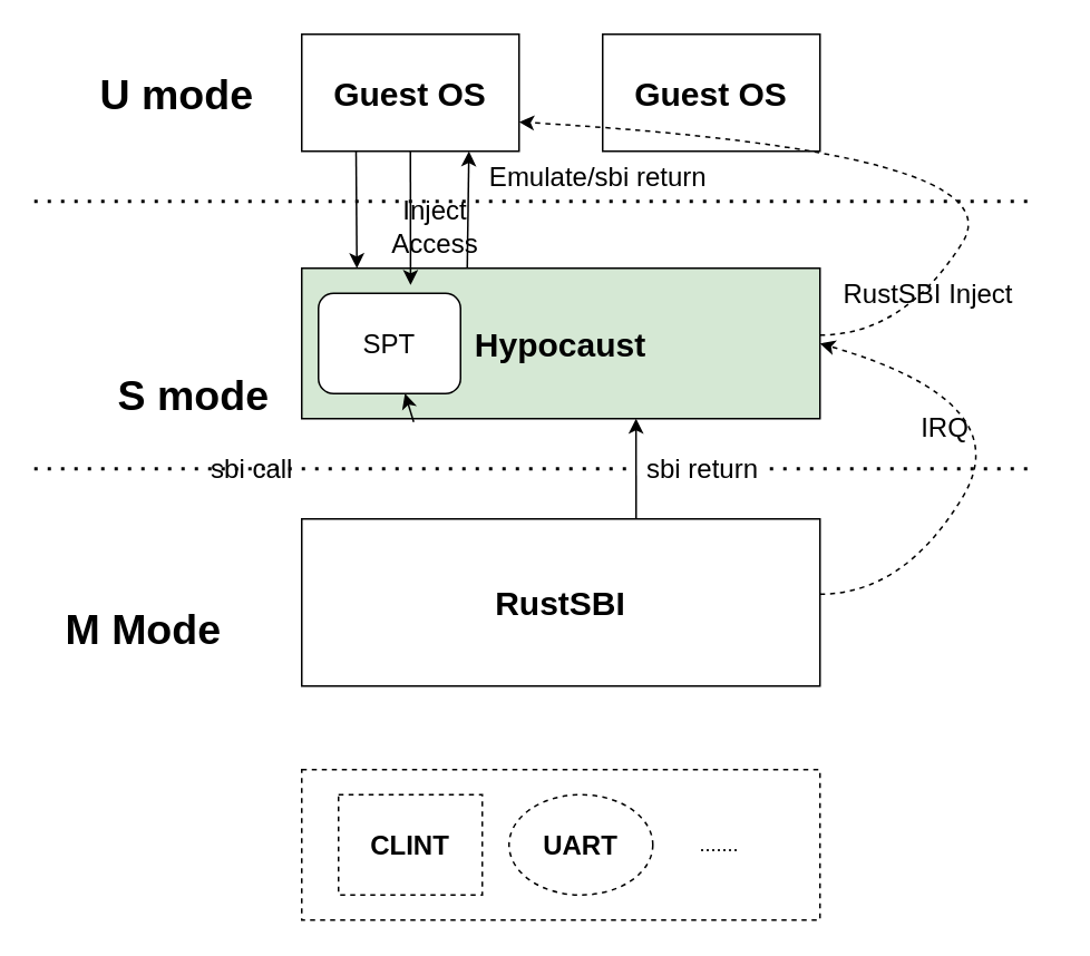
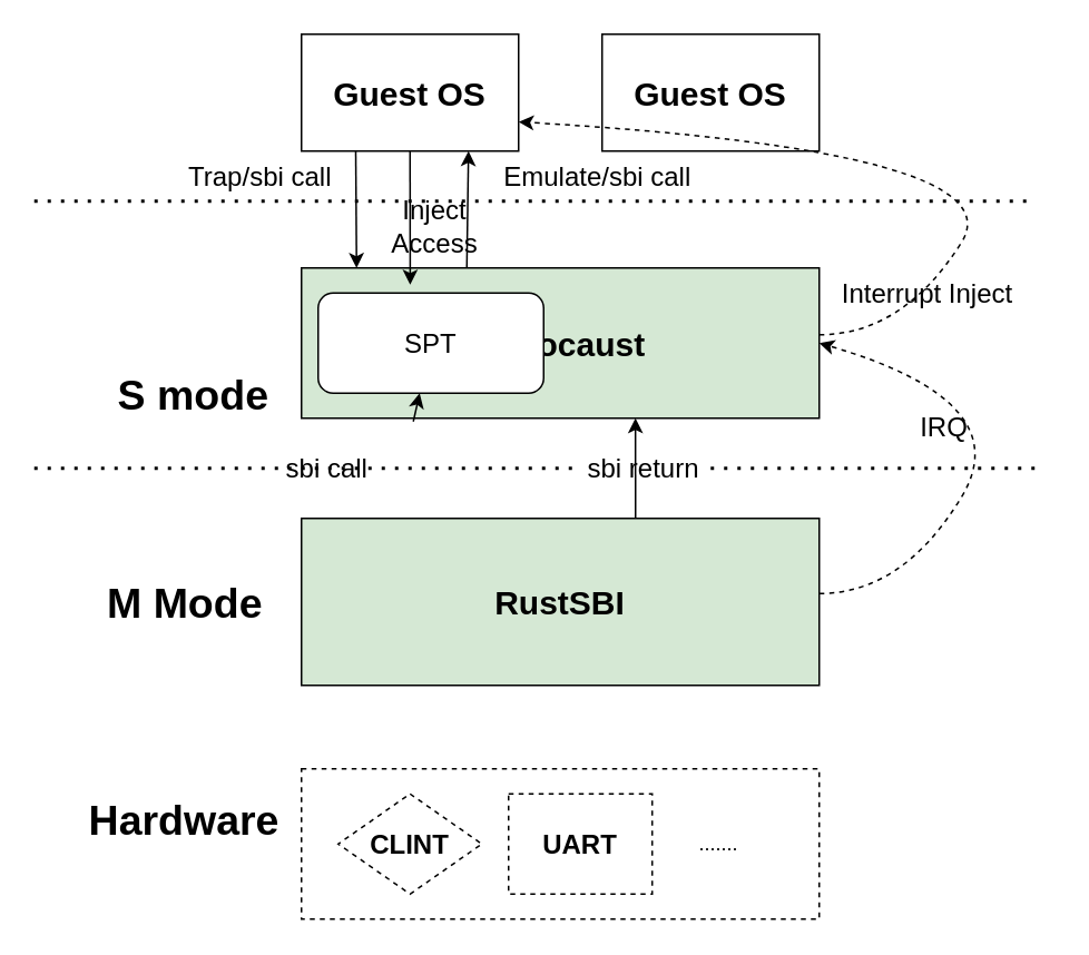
  <mxCell id="0" />
  <mxCell id="1" parent="0" />
  <mxCell id="2" value="&lt;font style=&quot;font-size: 20px;&quot;&gt;&lt;b&gt;Guest OS&lt;/b&gt;&lt;/font&gt;" style="html=1;whiteSpace=wrap;" parent="1" vertex="1"><mxGeometry x="180" y="20" width="130" height="70" as="geometry" /></mxCell>
  <mxCell id="3" value="&lt;b&gt;&lt;font style=&quot;font-size: 20px;&quot;&gt;Guest OS&lt;/font&gt;&lt;/b&gt;" style="html=1;whiteSpace=wrap;" parent="1" vertex="1"><mxGeometry x="360" y="20" width="130" height="70" as="geometry" /></mxCell>
  <mxCell id="4" value="" style="endArrow=none;dashed=1;html=1;dashPattern=1 3;strokeWidth=2;rounded=0;" parent="1" edge="1"><mxGeometry width="50" height="50" relative="1" as="geometry"><mxPoint x="20" y="120" as="sourcePoint" /><mxPoint x="620" y="120" as="targetPoint" /></mxGeometry></mxCell>
- <mxCell id="5" value="&lt;b&gt;&lt;font style=&quot;font-size: 25px;&quot;&gt;U mode&lt;/font&gt;&lt;/b&gt;" style="text;html=1;align=center;verticalAlign=middle;resizable=0;points=[];autosize=1;strokeColor=none;fillColor=none;" parent="1" vertex="1"><mxGeometry x="45" y="35" width="120" height="40" as="geometry" /></mxCell>
  <mxCell id="6" value="&lt;b&gt;&lt;font style=&quot;font-size: 20px;&quot;&gt;Hypocaust&lt;/font&gt;&lt;/b&gt;" style="rounded=0;whiteSpace=wrap;html=1;movable=1;resizable=1;rotatable=1;deletable=1;editable=1;locked=0;connectable=1;fillColor=#d5e8d4;" parent="1" vertex="1"><mxGeometry x="180" y="160" width="310" height="90" as="geometry" /></mxCell>
  <mxCell id="7" value="&lt;font style=&quot;font-size: 25px;&quot;&gt;&lt;b&gt;S mode&lt;/b&gt;&lt;/font&gt;" style="text;html=1;align=center;verticalAlign=middle;resizable=0;points=[];autosize=1;strokeColor=none;fillColor=none;" parent="1" vertex="1"><mxGeometry x="60" y="215" width="110" height="40" as="geometry" /></mxCell>
  <mxCell id="8" value="" style="endArrow=none;dashed=1;html=1;dashPattern=1 3;strokeWidth=2;rounded=0;" parent="1" source="19" edge="1"><mxGeometry width="50" height="50" relative="1" as="geometry"><mxPoint x="20" y="280" as="sourcePoint" /><mxPoint x="620" y="280" as="targetPoint" /></mxGeometry></mxCell>
- <mxCell id="9" value="&lt;b&gt;&lt;font style=&quot;font-size: 20px;&quot;&gt;RustSBI&lt;/font&gt;&lt;/b&gt;" style="rounded=0;whiteSpace=wrap;html=1;" parent="1" vertex="1"><mxGeometry x="180" y="310" width="310" height="100" as="geometry" /></mxCell>
- <mxCell id="10" value="&lt;b&gt;&lt;font style=&quot;font-size: 25px;&quot;&gt;M Mode&lt;/font&gt;&lt;/b&gt;" style="text;html=1;align=center;verticalAlign=middle;resizable=0;points=[];autosize=1;strokeColor=none;fillColor=none;" parent="1" vertex="1"><mxGeometry x="25" y="355" width="120" height="40" as="geometry" /></mxCell>
+ <mxCell id="9" value="&lt;b&gt;&lt;font style=&quot;font-size: 20px;&quot;&gt;RustSBI&lt;/font&gt;&lt;/b&gt;" style="rounded=0;whiteSpace=wrap;html=1;fillColor=#d5e8d4;" parent="1" vertex="1"><mxGeometry x="180" y="310" width="310" height="100" as="geometry" /></mxCell>
+ <mxCell id="10" value="&lt;b&gt;&lt;font style=&quot;font-size: 25px;&quot;&gt;M Mode&lt;/font&gt;&lt;/b&gt;" style="text;html=1;align=center;verticalAlign=middle;resizable=0;points=[];autosize=1;strokeColor=none;fillColor=none;" parent="1" vertex="1"><mxGeometry x="50" y="340" width="120" height="40" as="geometry" /></mxCell>
  <mxCell id="11" value="" style="endArrow=classic;html=1;rounded=0;exitX=0.216;exitY=1.022;exitDx=0;exitDy=0;exitPerimeter=0;" parent="1" source="6" target="24" edge="1"><mxGeometry width="50" height="50" relative="1" as="geometry"><mxPoint x="260" y="310" as="sourcePoint" /><mxPoint x="310" y="260" as="targetPoint" /></mxGeometry></mxCell>
- <mxCell id="12" value="&lt;font style=&quot;font-size: 16px;&quot;&gt;sbi call&lt;/font&gt;" style="text;html=1;align=center;verticalAlign=middle;resizable=0;points=[];autosize=1;strokeColor=none;fillColor=none;" parent="1" vertex="1"><mxGeometry x="115" y="265" width="70" height="30" as="geometry" /></mxCell>
+ <mxCell id="12" value="&lt;font style=&quot;font-size: 16px;&quot;&gt;sbi call&lt;/font&gt;" style="text;html=1;align=center;verticalAlign=middle;resizable=0;points=[];autosize=1;strokeColor=none;fillColor=none;" parent="1" vertex="1"><mxGeometry x="160" y="265" width="70" height="30" as="geometry" /></mxCell>
  <mxCell id="13" value="" style="endArrow=classic;html=1;rounded=0;exitX=0.25;exitY=1;exitDx=0;exitDy=0;" parent="1" source="2" edge="1"><mxGeometry width="50" height="50" relative="1" as="geometry"><mxPoint x="240" y="150" as="sourcePoint" /><mxPoint x="213" y="160" as="targetPoint" /></mxGeometry></mxCell>
+ <mxCell id="14" value="&lt;font style=&quot;font-size: 16px;&quot;&gt;Trap/sbi call&lt;/font&gt;" style="text;html=1;align=center;verticalAlign=middle;resizable=0;points=[];autosize=1;strokeColor=none;fillColor=none;" parent="1" vertex="1"><mxGeometry x="100" y="90" width="110" height="30" as="geometry" /></mxCell>
  <mxCell id="15" value="" style="endArrow=classic;html=1;rounded=0;" parent="1" edge="1"><mxGeometry width="50" height="50" relative="1" as="geometry"><mxPoint x="279" y="160" as="sourcePoint" /><mxPoint x="280" y="90" as="targetPoint" /></mxGeometry></mxCell>
- <mxCell id="16" value="&lt;font style=&quot;font-size: 16px;&quot;&gt;Emulate/sbi return&lt;/font&gt;" style="text;html=1;strokeColor=none;fillColor=none;align=center;verticalAlign=middle;whiteSpace=wrap;rounded=0;" parent="1" vertex="1"><mxGeometry x="290" y="90" width="135" height="30" as="geometry" /></mxCell>
+ <mxCell id="16" value="&lt;font style=&quot;font-size: 16px;&quot;&gt;Emulate/sbi call&lt;/font&gt;" style="text;html=1;strokeColor=none;fillColor=none;align=center;verticalAlign=middle;whiteSpace=wrap;rounded=0;" parent="1" vertex="1"><mxGeometry x="290" y="90" width="135" height="30" as="geometry" /></mxCell>
  <mxCell id="17" value="" style="endArrow=classic;html=1;rounded=0;entryX=0.645;entryY=1;entryDx=0;entryDy=0;entryPerimeter=0;" parent="1" target="6" edge="1"><mxGeometry width="50" height="50" relative="1" as="geometry"><mxPoint x="380" y="310" as="sourcePoint" /><mxPoint x="430" y="260" as="targetPoint" /></mxGeometry></mxCell>
  <mxCell id="18" value="" style="endArrow=none;dashed=1;html=1;dashPattern=1 3;strokeWidth=2;rounded=0;" parent="1" target="19" edge="1"><mxGeometry width="50" height="50" relative="1" as="geometry"><mxPoint x="20" y="280" as="sourcePoint" /><mxPoint x="620" y="280" as="targetPoint" /><Array as="points"><mxPoint x="220" y="280" /></Array></mxGeometry></mxCell>
- <mxCell id="19" value="&lt;font style=&quot;font-size: 16px;&quot;&gt;sbi return&lt;/font&gt;" style="text;html=1;strokeColor=none;fillColor=none;align=center;verticalAlign=middle;whiteSpace=wrap;rounded=0;" parent="1" vertex="1"><mxGeometry x="380" y="265" width="80" height="30" as="geometry" /></mxCell>
+ <mxCell id="19" value="&lt;font style=&quot;font-size: 16px;&quot;&gt;sbi return&lt;/font&gt;" style="text;html=1;strokeColor=none;fillColor=none;align=center;verticalAlign=middle;whiteSpace=wrap;rounded=0;" parent="1" vertex="1"><mxGeometry x="345" y="265" width="80" height="30" as="geometry" /></mxCell>
  <mxCell id="20" value="" style="curved=1;endArrow=classic;html=1;rounded=0;entryX=1;entryY=0.5;entryDx=0;entryDy=0;strokeColor=default;dashed=1;" edge="1" parent="1" target="6"><mxGeometry width="50" height="50" relative="1" as="geometry"><mxPoint x="490" y="355" as="sourcePoint" /><mxPoint x="540" y="305" as="targetPoint" /><Array as="points"><mxPoint x="540" y="355" /><mxPoint x="610" y="240" /></Array></mxGeometry></mxCell>
  <mxCell id="21" value="&lt;font style=&quot;font-size: 16px;&quot;&gt;IRQ&lt;/font&gt;" style="text;html=1;strokeColor=none;fillColor=none;align=center;verticalAlign=middle;whiteSpace=wrap;rounded=0;" vertex="1" parent="1"><mxGeometry x="500" y="225" width="130" height="60" as="geometry" /></mxCell>
  <mxCell id="22" value="" style="curved=1;endArrow=classic;html=1;rounded=0;entryX=1;entryY=0.75;entryDx=0;entryDy=0;dashed=1;" edge="1" parent="1" target="2"><mxGeometry width="50" height="50" relative="1" as="geometry"><mxPoint x="490" y="200" as="sourcePoint" /><mxPoint x="540" y="150" as="targetPoint" /><Array as="points"><mxPoint x="540" y="200" /><mxPoint x="610" y="90" /></Array></mxGeometry></mxCell>
- <mxCell id="23" value="&lt;font style=&quot;font-size: 16px;&quot;&gt;RustSBI Inject&lt;/font&gt;" style="text;html=1;strokeColor=none;fillColor=none;align=center;verticalAlign=middle;whiteSpace=wrap;rounded=0;" vertex="1" parent="1"><mxGeometry x="500" y="140" width="110" height="70" as="geometry" /></mxCell>
- <mxCell id="24" value="&lt;font style=&quot;font-size: 16px;&quot;&gt;SPT&lt;/font&gt;" style="rounded=1;whiteSpace=wrap;html=1;" vertex="1" parent="1"><mxGeometry x="190" y="175" width="85" height="60" as="geometry" /></mxCell>
+ <mxCell id="23" value="&lt;font style=&quot;font-size: 16px;&quot;&gt;Interrupt Inject&lt;/font&gt;" style="text;html=1;strokeColor=none;fillColor=none;align=center;verticalAlign=middle;whiteSpace=wrap;rounded=0;" vertex="1" parent="1"><mxGeometry x="500" y="140" width="110" height="70" as="geometry" /></mxCell>
+ <mxCell id="24" value="&lt;font style=&quot;font-size: 16px;&quot;&gt;SPT&lt;/font&gt;" style="rounded=1;whiteSpace=wrap;html=1;" vertex="1" parent="1"><mxGeometry x="190" y="175" width="135" height="60" as="geometry" /></mxCell>
  <mxCell id="25" value="" style="endArrow=classic;html=1;rounded=0;exitX=0.5;exitY=1;exitDx=0;exitDy=0;entryX=0.21;entryY=0.111;entryDx=0;entryDy=0;entryPerimeter=0;" edge="1" parent="1" source="2" target="6"><mxGeometry width="50" height="50" relative="1" as="geometry"><mxPoint x="240" y="30" as="sourcePoint" /><mxPoint x="290" y="-20" as="targetPoint" /></mxGeometry></mxCell>
  <mxCell id="26" value="&lt;font style=&quot;font-size: 16px;&quot;&gt;Inject Access&lt;/font&gt;" style="text;html=1;strokeColor=none;fillColor=none;align=center;verticalAlign=middle;whiteSpace=wrap;rounded=0;" vertex="1" parent="1"><mxGeometry x="230" y="120" width="60" height="30" as="geometry" /></mxCell>
  <mxCell id="27" value="" style="rounded=0;whiteSpace=wrap;html=1;dashed=1;" vertex="1" parent="1"><mxGeometry x="180" y="460" width="310" height="90" as="geometry" /></mxCell>
- <mxCell id="28" value="&lt;font style=&quot;font-size: 16px;&quot;&gt;&lt;b&gt;CLINT&lt;/b&gt;&lt;/font&gt;" style="rounded=0;whiteSpace=wrap;html=1;dashed=1;" vertex="1" parent="1"><mxGeometry x="202" y="475" width="86" height="60" as="geometry" /></mxCell>
- <mxCell id="29" value="&lt;span style=&quot;font-size: 16px;&quot;&gt;&lt;b&gt;UART&lt;/b&gt;&lt;/span&gt;" style="ellipse;whiteSpace=wrap;html=1;dashed=1;" vertex="1" parent="1"><mxGeometry x="304" y="475" width="86" height="60" as="geometry" /></mxCell>
+ <mxCell id="28" value="&lt;font style=&quot;font-size: 16px;&quot;&gt;&lt;b&gt;CLINT&lt;/b&gt;&lt;/font&gt;" style="rhombus;whiteSpace=wrap;html=1;dashed=1;" vertex="1" parent="1"><mxGeometry x="202" y="475" width="86" height="60" as="geometry" /></mxCell>
+ <mxCell id="29" value="&lt;span style=&quot;font-size: 16px;&quot;&gt;&lt;b&gt;UART&lt;/b&gt;&lt;/span&gt;" style="rounded=0;whiteSpace=wrap;html=1;dashed=1;" vertex="1" parent="1"><mxGeometry x="304" y="475" width="86" height="60" as="geometry" /></mxCell>
+ <mxCell id="30" value="&lt;font style=&quot;font-size: 25px;&quot;&gt;&lt;b&gt;Hardware&lt;/b&gt;&lt;/font&gt;" style="text;html=1;strokeColor=none;fillColor=none;align=center;verticalAlign=middle;whiteSpace=wrap;rounded=0;" vertex="1" parent="1"><mxGeometry x="60" y="475" width="100" height="30" as="geometry" /></mxCell>
  <mxCell id="31" value="......." style="text;html=1;strokeColor=none;fillColor=none;align=center;verticalAlign=middle;whiteSpace=wrap;rounded=0;" vertex="1" parent="1"><mxGeometry x="400" y="490" width="60" height="30" as="geometry" /></mxCell>
